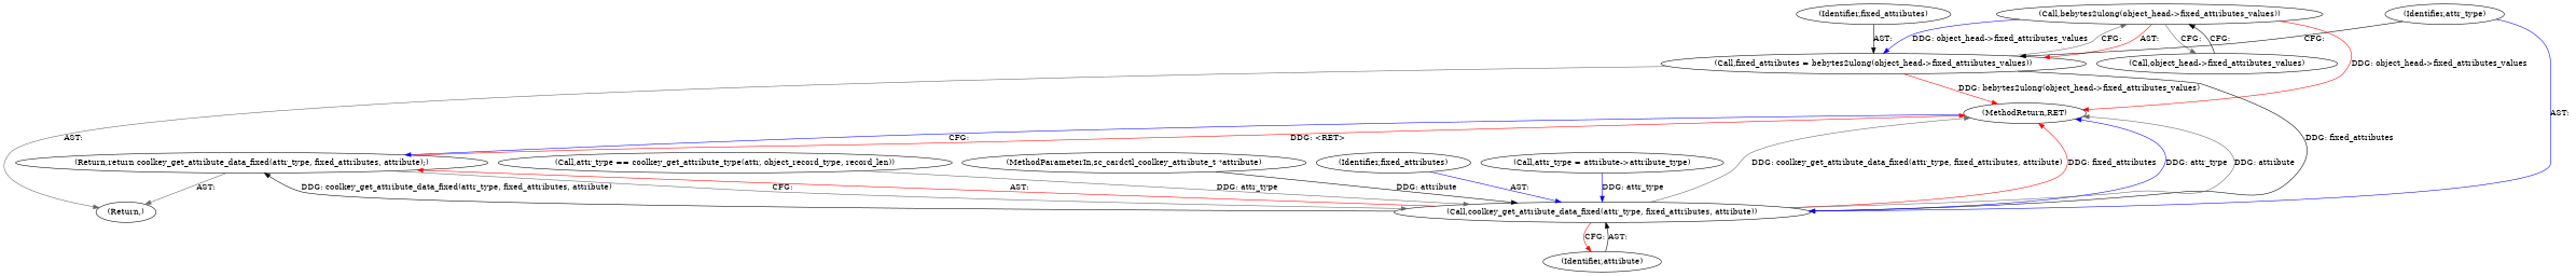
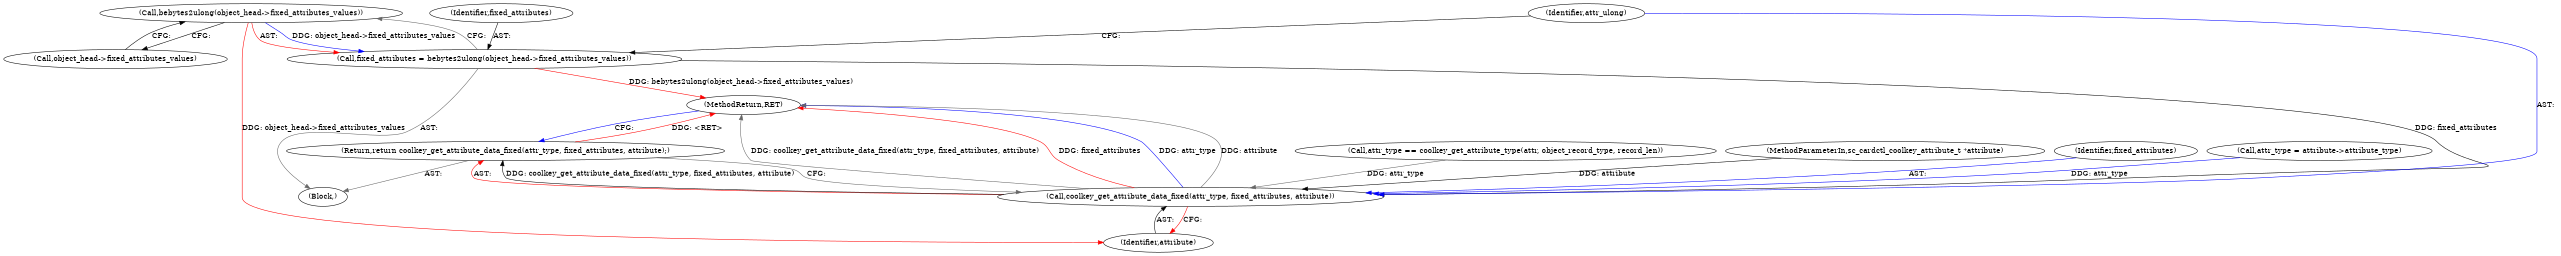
  digraph {
    edge [color=gray40]
    n1 [label="(Call,bebytes2ulong(object_head->fixed_attributes_values))"]
    n2 [label="(Call,fixed_attributes = bebytes2ulong(object_head->fixed_attributes_values))"]
    n3 [label="(Call,object_head->fixed_attributes_values)"]
    n4 [label="(MethodReturn,RET)"]
    n5 [label="(Call,coolkey_get_attribute_data_fixed(attr_type, fixed_attributes, attribute))"]
-   n6 [label="(Return,)"]
+   n6 [label="(Block,)"]
    n7 [label="(Return,return coolkey_get_attribute_data_fixed(attr_type, fixed_attributes, attribute);)"]
    n8 [label="(Identifier,attribute)"]
    n9 [label="(Identifier,fixed_attributes)"]
-   n10 [label="(Identifier,attr_type)"]
+   n10 [label="(Identifier,attr_ulong)"]
    n11 [label="(Call,attr_type == coolkey_get_attribute_type(attr, object_record_type, record_len))"]
    n12 [label="(MethodParameterIn,sc_cardctl_coolkey_attribute_t *attribute)"]
    n13 [label="(Identifier,fixed_attributes)"]
    n14 [label="(Call,attr_type = attribute->attribute_type)"]
    n1 -> n2 [color=red label="AST: "]
    n1 -> n2 [color=blue label="DDG: object_head->fixed_attributes_values"]
-   n1 -> n3 [label="CFG: "]
-   n1 -> n4 [color=red label="DDG: object_head->fixed_attributes_values"]
+   n1 -> n3 [color=black label="CFG: "]
+   n1 -> n8 [color=red label="DDG: object_head->fixed_attributes_values"]
    n2 -> n1 [label="CFG: "]
    n2 -> n4 [color=red label="DDG: bebytes2ulong(object_head->fixed_attributes_values)"]
    n2 -> n5 [color=black label="DDG: fixed_attributes"]
    n2 -> n6 [label="AST: "]
    n3 -> n1 [color=black label="CFG: "]
    n4 -> n7 [color=blue label="CFG: "]
    n5 -> n4 [label="DDG: coolkey_get_attribute_data_fixed(attr_type, fixed_attributes, attribute)"]
    n5 -> n4 [color=red label="DDG: fixed_attributes"]
    n5 -> n4 [color=blue label="DDG: attr_type"]
    n5 -> n4 [label="DDG: attribute"]
    n5 -> n7 [color=red label="AST: "]
    n5 -> n7 [color=black label="DDG: coolkey_get_attribute_data_fixed(attr_type, fixed_attributes, attribute)"]
    n5 -> n8 [color=red label="CFG: "]
    n7 -> n4 [color=red label="DDG: <RET>"]
    n7 -> n5 [label="CFG: "]
    n7 -> n6 [label="AST: "]
    n8 -> n5 [color=black label="AST: "]
    n9 -> n2 [color=black label="AST: "]
    n10 -> n2 [color=black label="CFG: "]
    n10 -> n5 [color=blue label="AST: "]
    n11 -> n5 [label="DDG: attr_type"]
    n12 -> n5 [color=black label="DDG: attribute"]
    n13 -> n5 [color=blue label="AST: "]
    n14 -> n5 [color=blue label="DDG: attr_type"]
  }
